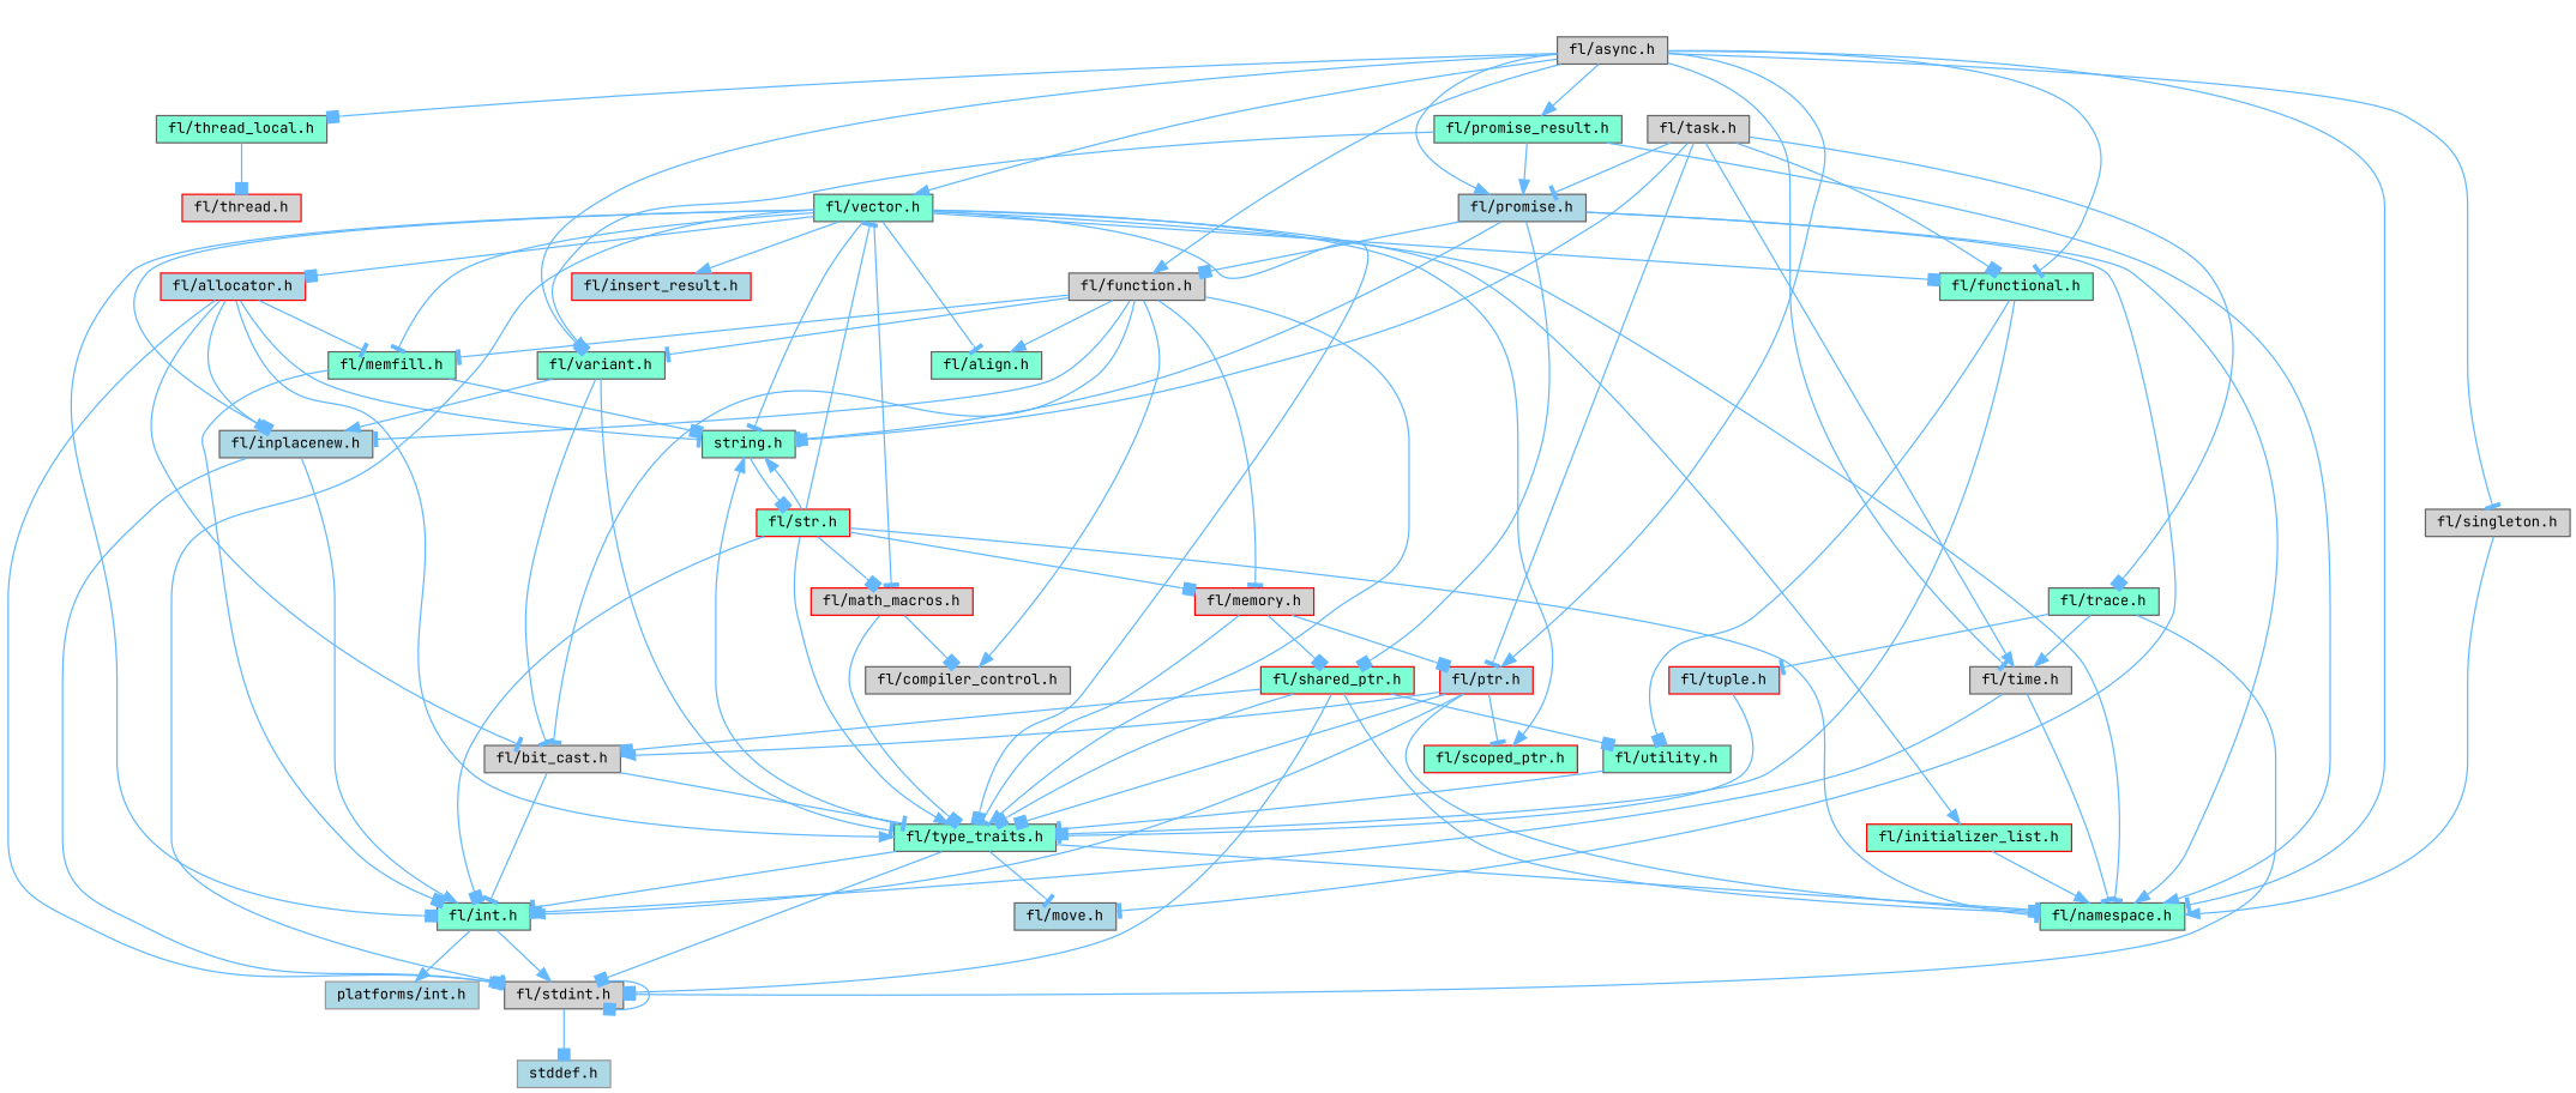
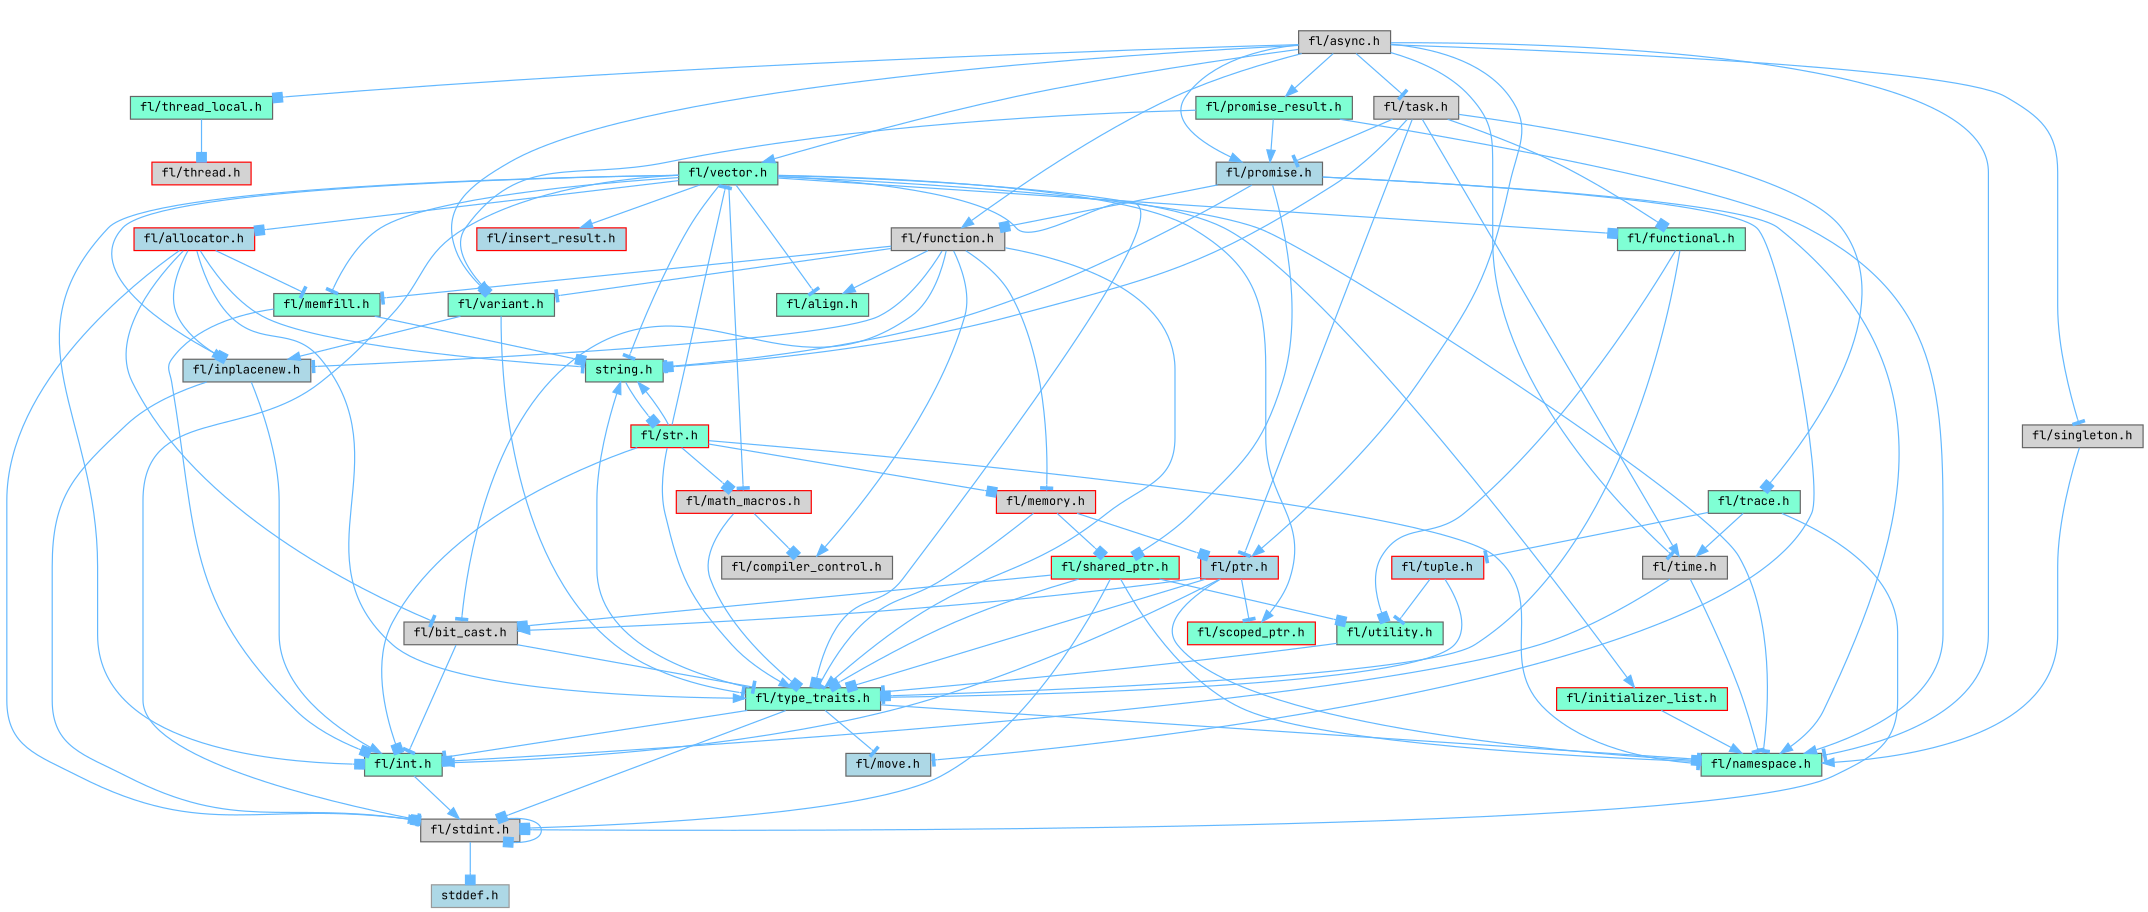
  digraph {
    fontname="JetBrains Mono"
    node [color=grey40 fillcolor=aquamarine fontname="JetBrains Mono" fontsize=10 shape=box style=filled]
    edge [arrowhead=tee color=steelblue1 fontname="JetBrains Mono" fontsize=10 labelfontname=Helvetica labelfontsize=10 style=solid]
    n1 [color=gray40 fillcolor=lightgrey fontcolor=black height=0.2 label="fl/async.h" width=0.4]
    n2 [height=0.2 label="fl/namespace.h" width=0.4]
    n3 [height=0.2 label="fl/vector.h" width=0.4]
    n4 [color=red fillcolor=lightblue height=0.2 label="fl/ptr.h" width=0.4]
    n5 [fillcolor=lightgrey height=0.2 label="fl/function.h" width=0.4]
    n6 [height=0.2 label="fl/variant.h" width=0.4]
    n7 [fillcolor=lightblue height=0.2 label="fl/promise.h" width=0.4]
    n8 [height=0.2 label="fl/promise_result.h" width=0.4]
    n9 [fillcolor=lightgrey height=0.2 label="fl/singleton.h" width=0.4]
    n10 [height=0.2 label="fl/thread_local.h" width=0.4]
    n11 [fillcolor=lightgrey height=0.2 label="fl/task.h" width=0.4]
    n12 [fillcolor=lightgrey height=0.2 label="fl/time.h" width=0.4]
    n13 [fillcolor=lightgrey height=0.2 label="fl/stdint.h" width=0.4]
    n14 [height=0.2 label="fl/int.h" width=0.4]
    n15 [height=0.2 label="string.h" width=0.4]
    n16 [color=red fillcolor=lightgrey height=0.2 label="fl/math_macros.h" width=0.4]
    n17 [height=0.2 label="fl/type_traits.h" width=0.4]
    n18 [color=red height=0.2 label="fl/scoped_ptr.h" width=0.4]
    n19 [height=0.2 label="fl/functional.h" width=0.4]
    n20 [color=red height=0.2 label="fl/initializer_list.h" width=0.4]
    n21 [color=red fillcolor=lightblue height=0.2 label="fl/insert_result.h" width=0.4]
    n22 [height=0.2 label="fl/memfill.h" width=0.4]
    n23 [color=red fillcolor=lightblue height=0.2 label="fl/allocator.h" width=0.4]
    n24 [fillcolor=lightblue height=0.2 label="fl/inplacenew.h" width=0.4]
    n25 [height=0.2 label="fl/align.h" width=0.4]
    n26 [fillcolor=lightgrey height=0.2 label="fl/bit_cast.h" width=0.4]
    n27 [color=red fillcolor=lightgrey height=0.2 label="fl/memory.h" width=0.4]
    n28 [fillcolor=lightgrey height=0.2 label="fl/compiler_control.h" width=0.4]
    n29 [fillcolor=lightblue height=0.2 label="fl/move.h" width=0.4]
    n30 [color=red height=0.2 label="fl/shared_ptr.h" width=0.4]
    n31 [color=red fillcolor=lightgrey height=0.2 label="fl/thread.h" width=0.4]
    n32 [height=0.2 label="fl/trace.h" width=0.4]
    n33 [color=grey60 fillcolor=lightblue height=0.2 label="stddef.h" width=0.4]
-   n34 [color=grey60 fillcolor=lightblue height=0.2 label="platforms/int.h" width=0.4]
    n35 [color=red height=0.2 label="fl/str.h" width=0.4]
    n36 [height=0.2 label="fl/utility.h" width=0.4]
    n37 [color=red fillcolor=lightblue height=0.2 label="fl/tuple.h" width=0.4]
    n1 -> n2
    n1 -> n3 [arrowhead=normal]
    n1 -> n4 [arrowhead=normal]
    n1 -> n5 [arrowhead=normal]
    n1 -> n6 [arrowhead=box]
    n1 -> n7 [arrowhead=normal]
    n1 -> n8 [arrowhead=normal]
    n1 -> n9
    n1 -> n10 [arrowhead=box]
-   n1 -> n19
+   n1 -> n11
    n1 -> n12
    n3 -> n2
    n3 -> n13
    n3 -> n14 [arrowhead=box]
    n3 -> n15
    n3 -> n16
    n3 -> n17 [arrowhead=box]
    n3 -> n18 [arrowhead=normal]
    n3 -> n19 [arrowhead=box]
    n3 -> n20 [arrowhead=normal]
    n3 -> n21 [arrowhead=normal]
    n3 -> n22
    n3 -> n23 [arrowhead=box]
    n3 -> n24 [arrowhead=box]
    n3 -> n25
    n4 -> n2 [arrowhead=box]
    n4 -> n14 [arrowhead=normal]
    n4 -> n17 [arrowhead=box]
    n4 -> n18
    n4 -> n26 [arrowhead=normal]
    n5 -> n6
    n5 -> n17 [arrowhead=normal]
    n5 -> n22
    n5 -> n24
    n5 -> n25 [arrowhead=normal]
    n5 -> n26
    n5 -> n27
    n5 -> n28 [arrowhead=normal]
    n6 -> n17
    n6 -> n24 [arrowhead=normal]
-   n6 -> n26
    n7 -> n2 [arrowhead=normal]
    n7 -> n5 [arrowhead=box]
    n7 -> n15
    n7 -> n29
    n7 -> n30 [arrowhead=box]
    n8 -> n2 [arrowhead=normal]
    n8 -> n6 [arrowhead=normal]
    n8 -> n7 [arrowhead=normal]
    n9 -> n2 [arrowhead=normal]
    n10 -> n31 [arrowhead=box]
    n11 -> n4
    n11 -> n7
    n11 -> n12 [arrowhead=normal]
    n11 -> n15 [arrowhead=box]
    n11 -> n19 [arrowhead=box]
    n11 -> n32 [arrowhead=box]
    n12 -> n2
    n12 -> n14 [arrowhead=box]
    n13 -> n13 [arrowhead=box]
    n13 -> n33 [arrowhead=box]
    n14 -> n13 [arrowhead=normal]
-   n14 -> n34 [arrowhead=normal]
    n15 -> n35 [arrowhead=box]
    n16 -> n17 [arrowhead=box]
    n16 -> n28 [arrowhead=box]
    n17 -> n2
    n17 -> n13 [arrowhead=box]
    n17 -> n14
    n17 -> n15 [arrowhead=normal]
    n17 -> n29
    n19 -> n17 [arrowhead=box]
    n19 -> n36 [arrowhead=box]
    n20 -> n2 [arrowhead=normal]
    n22 -> n14 [arrowhead=box]
    n22 -> n15 [arrowhead=box]
    n23 -> n13 [arrowhead=box]
    n23 -> n15
    n23 -> n17 [arrowhead=normal]
    n23 -> n22
    n23 -> n24 [arrowhead=normal]
    n23 -> n26
    n24 -> n13 [arrowhead=normal]
    n24 -> n14 [arrowhead=normal]
    n26 -> n14
    n26 -> n17
    n27 -> n4 [arrowhead=box]
    n27 -> n17
    n27 -> n30 [arrowhead=box]
    n30 -> n2
    n30 -> n13 [arrowhead=box]
    n30 -> n17 [arrowhead=box]
    n30 -> n26 [arrowhead=box]
    n30 -> n36 [arrowhead=box]
    n32 -> n12 [arrowhead=normal]
    n32 -> n13 [arrowhead=box]
    n32 -> n37
    n35 -> n2
    n35 -> n3
    n35 -> n14 [arrowhead=box]
    n35 -> n15 [arrowhead=normal]
    n35 -> n16 [arrowhead=box]
    n35 -> n17 [arrowhead=normal]
    n35 -> n27 [arrowhead=box]
    n36 -> n17
    n37 -> n17
+   n37 -> n36
  }
